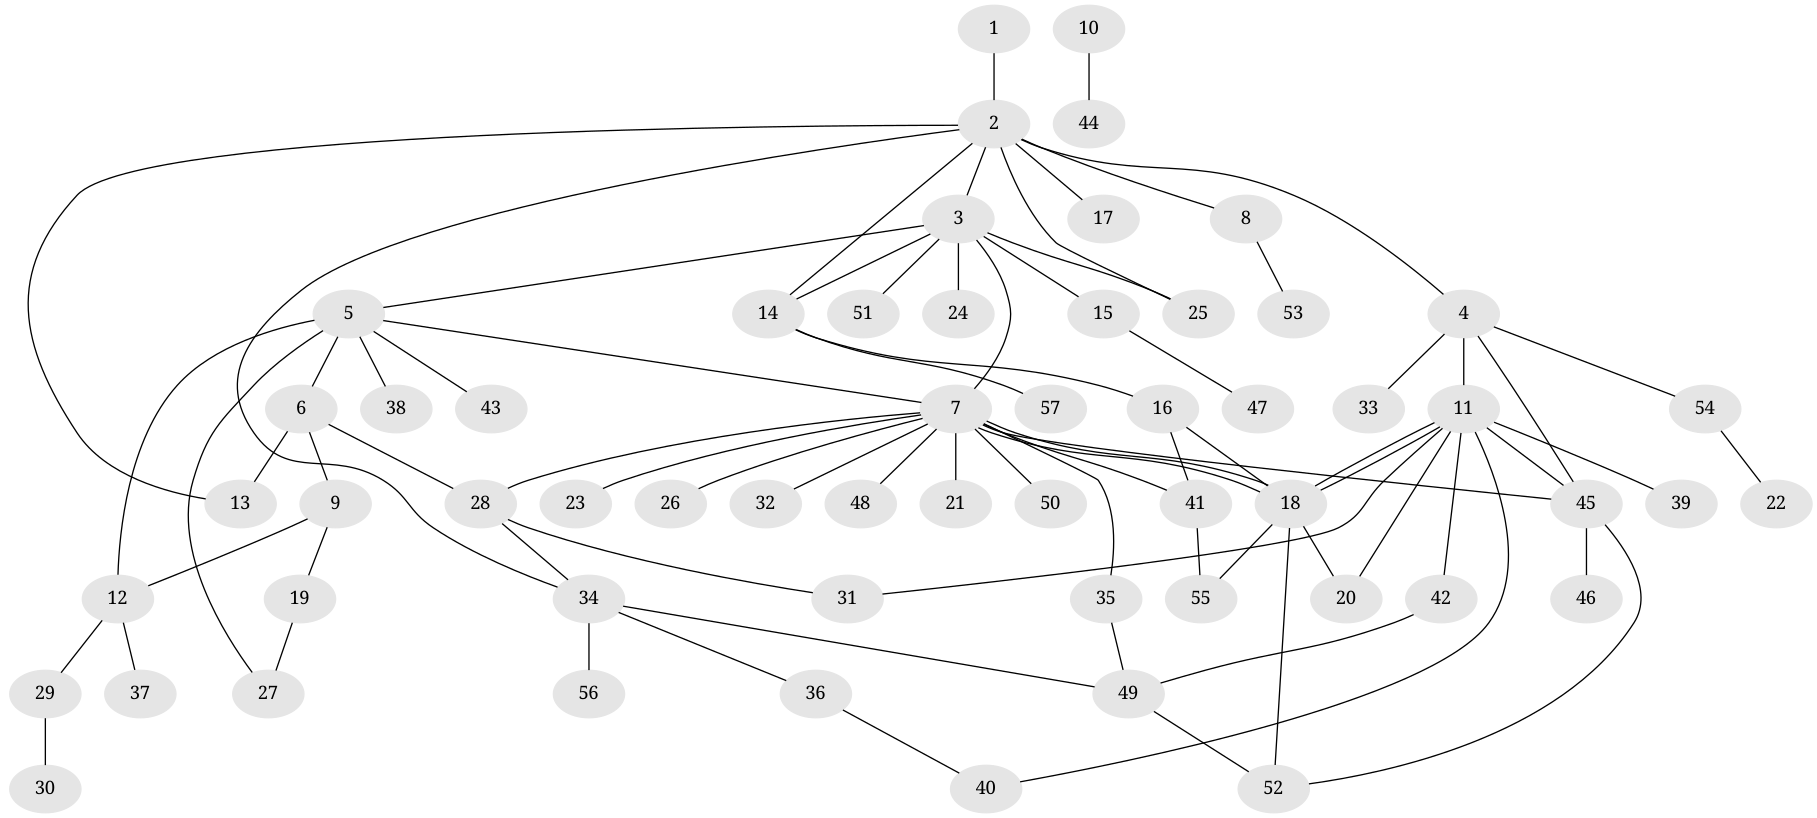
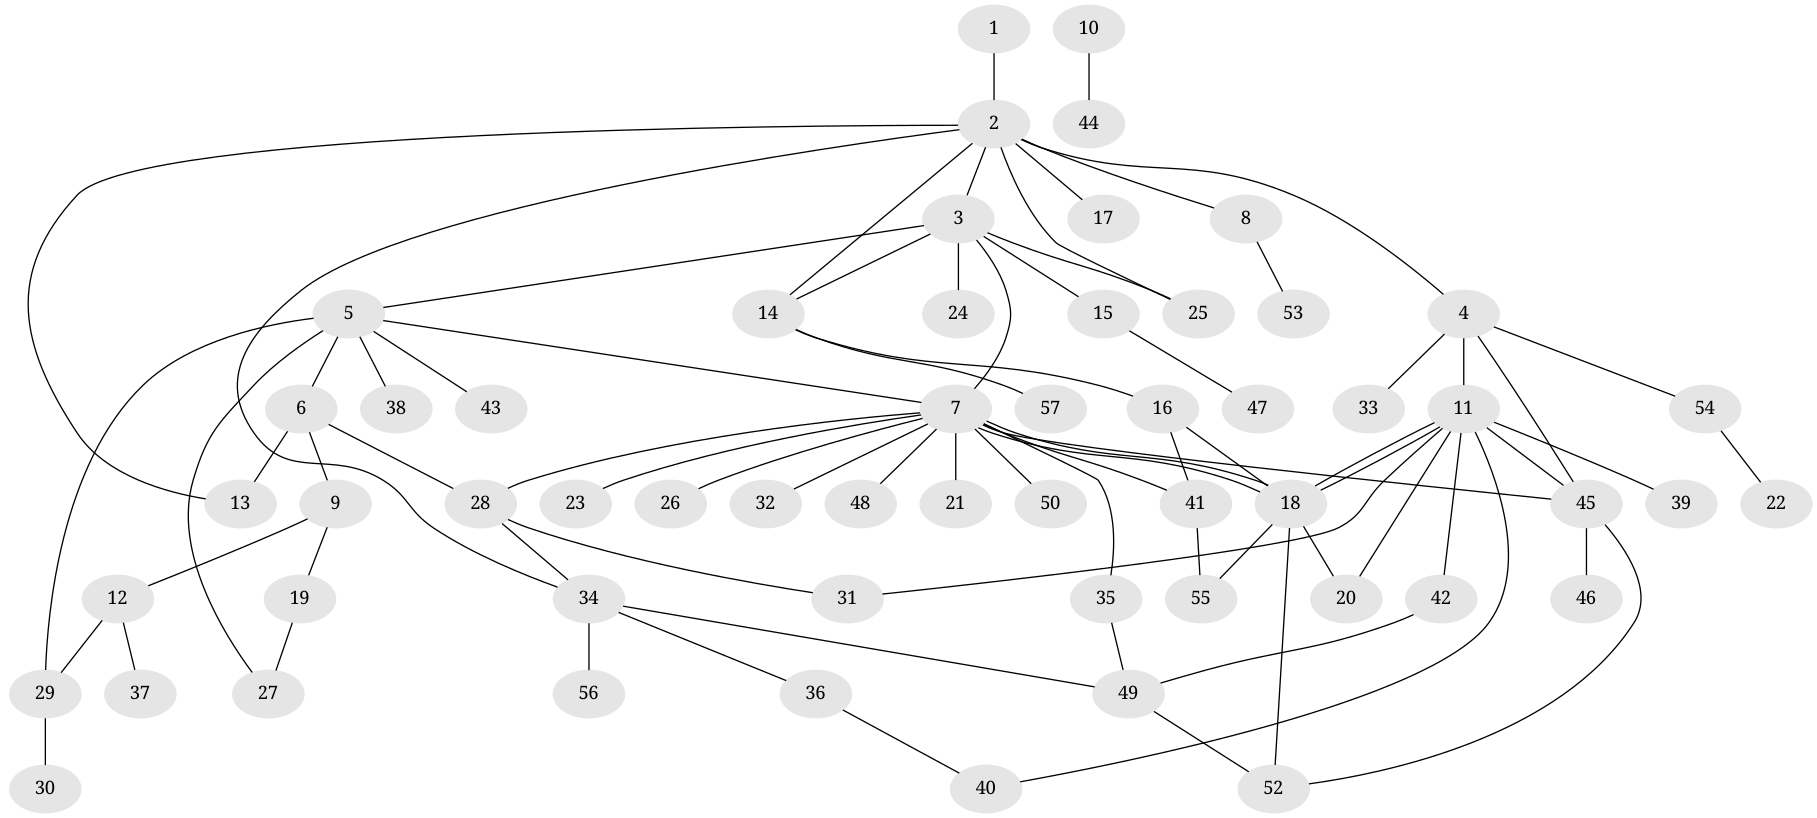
  graph {
    fontname="Noto Serif"
    node [color=gray90 fontname="Noto Serif" style=filled]
    edge [fontname="Noto Serif"]
    1
    2
    3
    4
    8
    13
    14
    17
    25
    34
    5
    7
    15
    24
-   51
    11
    33
    45
    54
    53
    16
    57
    36
    49
    56
    6
    12
    27
    38
    43
    28
    18
    21
    23
    26
    32
    35
    41
    48
    50
    10
    44
    47
    20
    31
    39
    40
    42
    52
    46
    22
    9
    29
    37
    19
    55
    30
    1 -- 2
    2 -- 3
    2 -- 4
    2 -- 8
    2 -- 13
    2 -- 14
    2 -- 17
    2 -- 25
    2 -- 34
    3 -- 14
    3 -- 25
    3 -- 5
    3 -- 7
    3 -- 15
    3 -- 24
-   3 -- 51
    4 -- 11
    4 -- 33
    4 -- 45
    4 -- 54
    8 -- 53
    14 -- 16
    14 -- 57
    34 -- 36
    34 -- 49
    34 -- 56
    5 -- 7
    5 -- 6
-   5 -- 12
+   5 -- 29
    5 -- 27
    5 -- 38
    5 -- 43
    7 -- 45
    7 -- 28
    7 -- 18
    7 -- 18
    7 -- 21
    7 -- 23
    7 -- 26
    7 -- 32
    7 -- 35
    7 -- 41
    7 -- 48
    7 -- 50
    15 -- 47
    11 -- 45
    11 -- 18
    11 -- 18
    11 -- 20
    11 -- 31
    11 -- 39
    11 -- 40
    11 -- 42
    45 -- 52
    45 -- 46
    54 -- 22
    16 -- 18
    16 -- 41
    36 -- 40
    49 -- 52
    6 -- 13
    6 -- 28
    6 -- 9
    12 -- 29
    12 -- 37
    28 -- 34
    28 -- 31
    18 -- 20
    18 -- 52
    18 -- 55
    35 -- 49
    41 -- 55
    10 -- 44
    42 -- 49
    9 -- 12
    9 -- 19
    29 -- 30
    19 -- 27
  }
